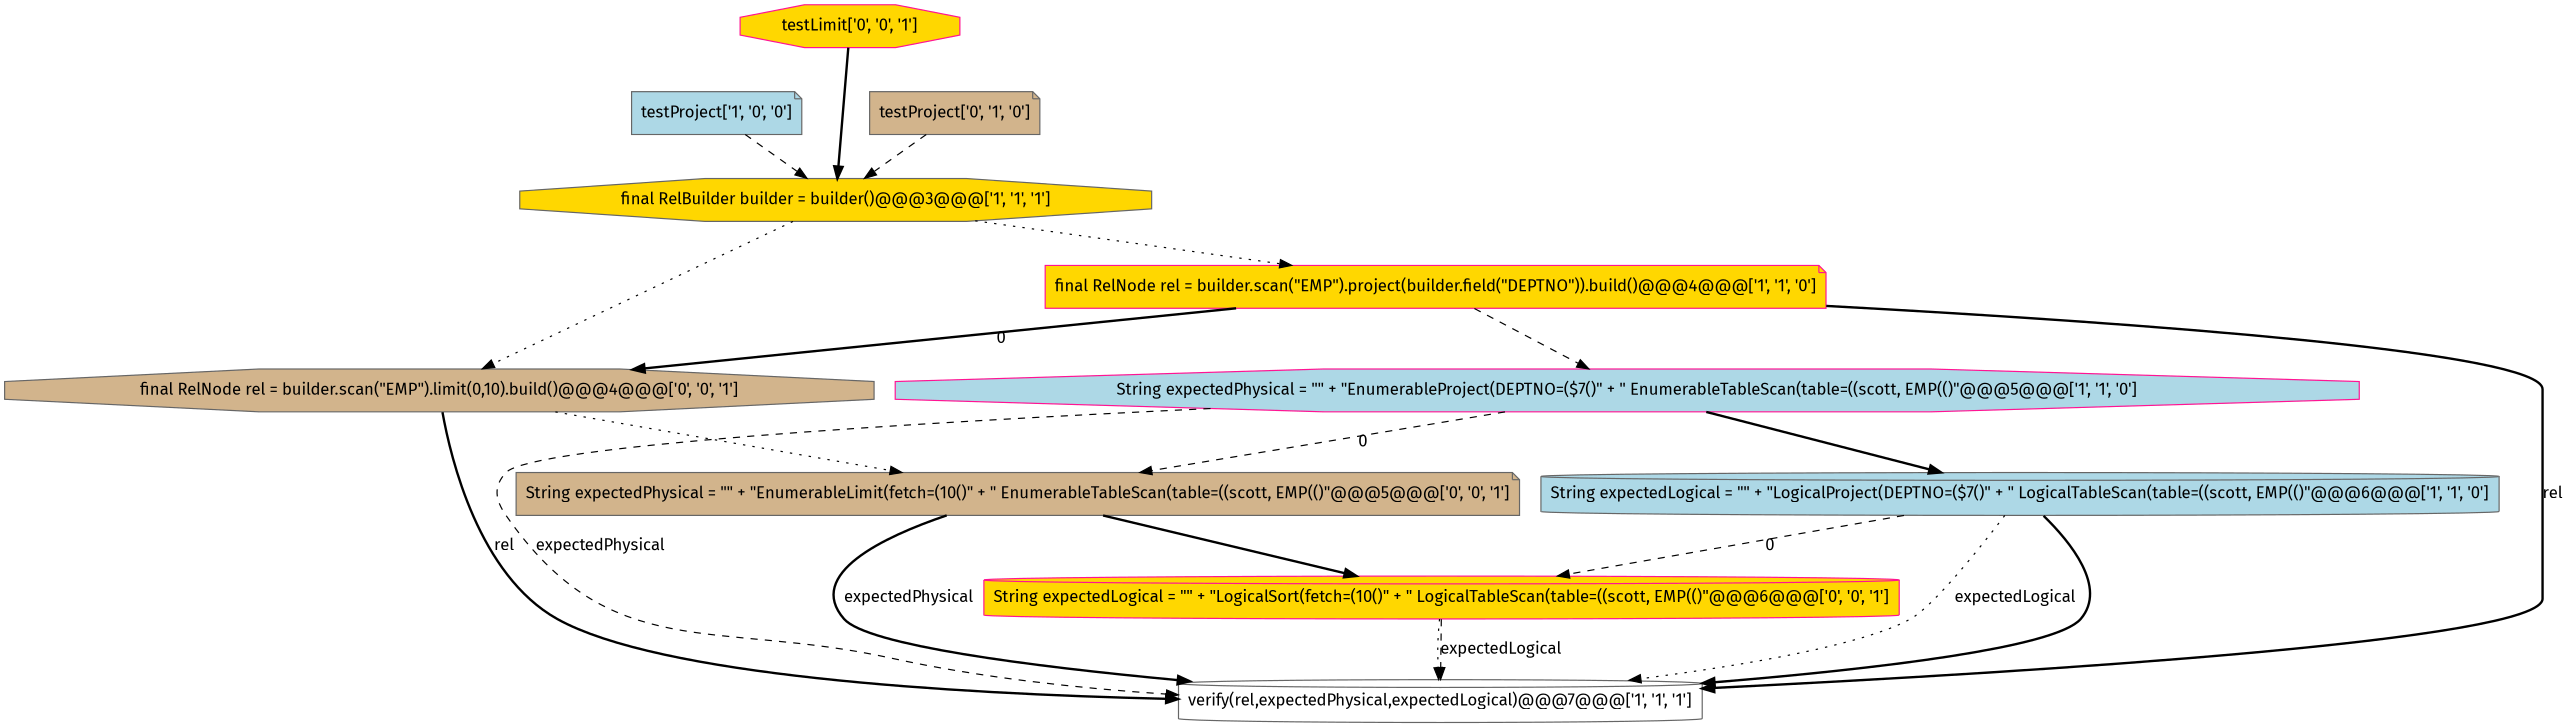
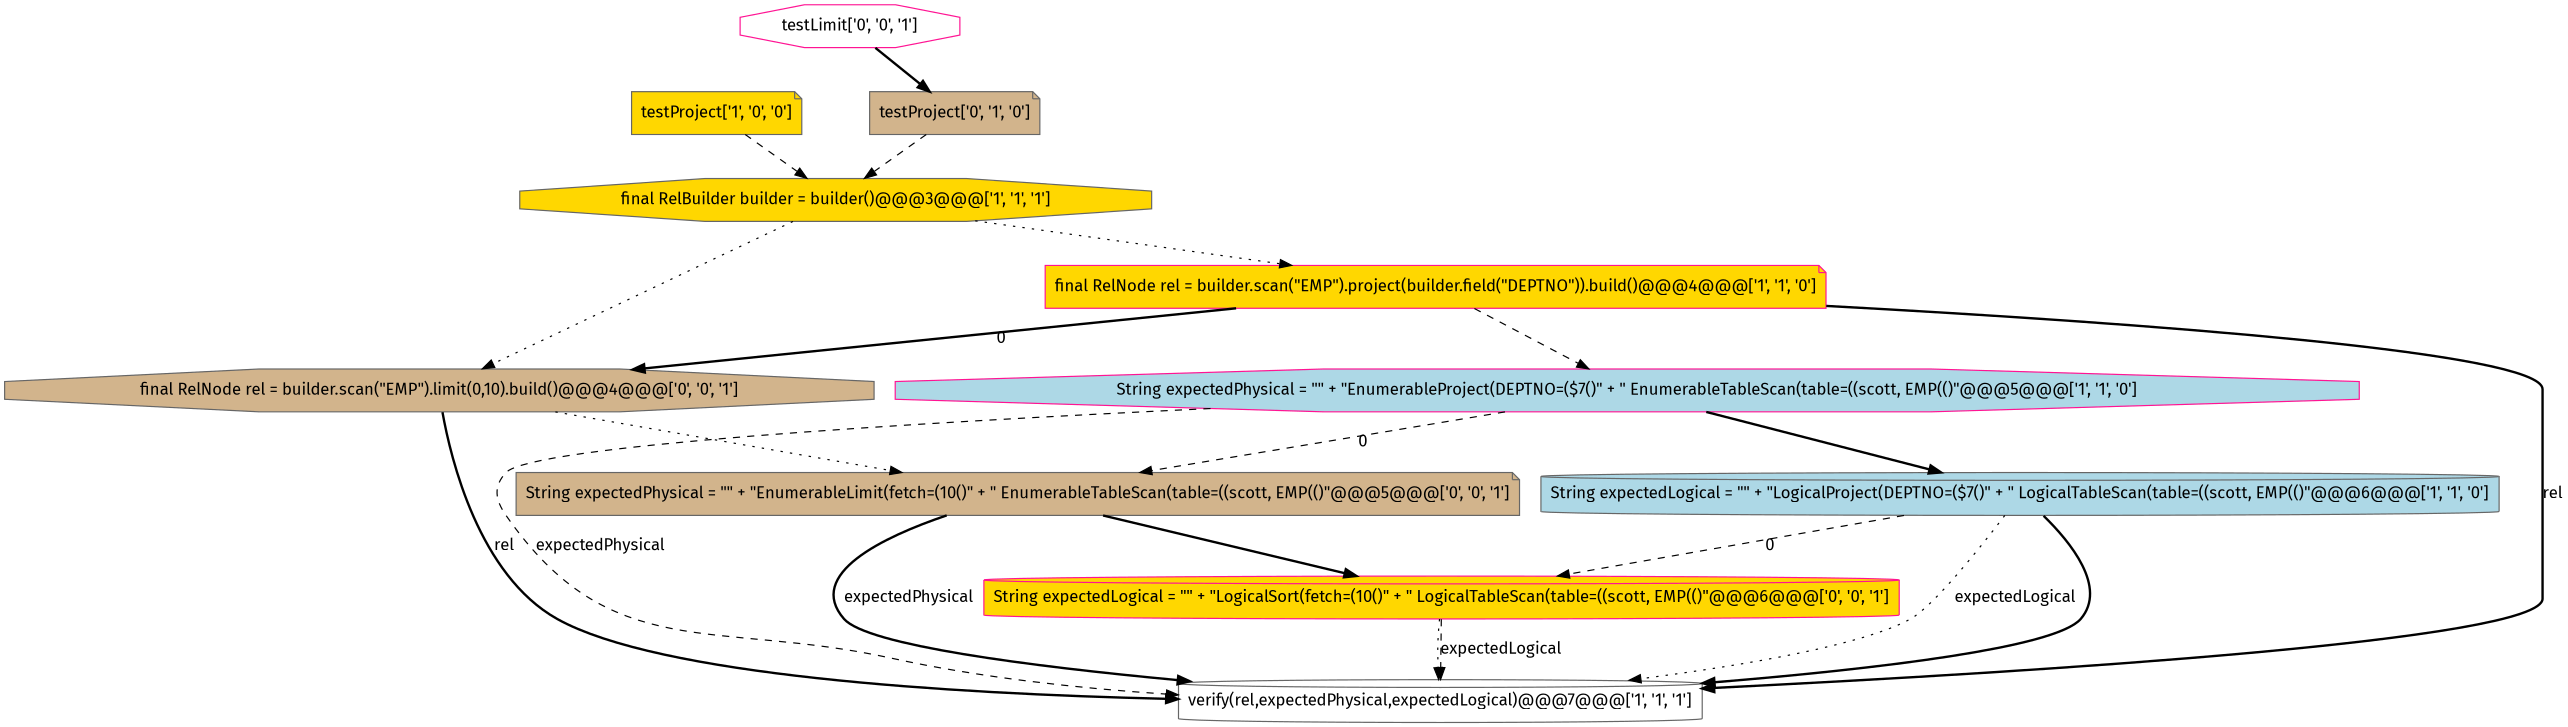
  digraph {
    fontname="Fira Sans"
    node [color=gray40 fillcolor=gold fontname="Fira Sans" shape=octagon style=filled]
    edge [fontname="Fira Sans" style=bold]
    n1 [fillcolor=tan label="final RelNode rel = builder.scan(\"EMP\").limit(0,10).build()@@@4@@@['0', '0', '1']"]
    n2 [fillcolor=tan label="String expectedPhysical = \"\" + \"EnumerableLimit(fetch=(10()\" + \" EnumerableTableScan(table=((scott, EMP(()\"@@@5@@@['0', '0', '1']" shape=note]
    n3 [fillcolor=white label="verify(rel,expectedPhysical,expectedLogical)@@@7@@@['1', '1', '1']" shape=cylinder]
    n4 [color=deeppink label="String expectedLogical = \"\" + \"LogicalSort(fetch=(10()\" + \" LogicalTableScan(table=((scott, EMP(()\"@@@6@@@['0', '0', '1']" shape=cylinder]
-   n5 [fillcolor=lightblue label="testProject['1', '0', '0']" shape=note]
+   n5 [label="testProject['1', '0', '0']" shape=note]
    n6 [label="final RelBuilder builder = builder()@@@3@@@['1', '1', '1']"]
    n7 [color=deeppink label="final RelNode rel = builder.scan(\"EMP\").project(builder.field(\"DEPTNO\")).build()@@@4@@@['1', '1', '0']" shape=note]
-   n8 [color=deeppink label="testLimit['0', '0', '1']"]
+   n8 [color=deeppink fillcolor=white label="testLimit['0', '0', '1']"]
    n9 [color=deeppink fillcolor=lightblue label="String expectedPhysical = \"\" + \"EnumerableProject(DEPTNO=($7()\" + \" EnumerableTableScan(table=((scott, EMP(()\"@@@5@@@['1', '1', '0']"]
    n10 [fillcolor=tan label="testProject['0', '1', '0']" shape=note]
    n11 [fillcolor=lightblue label="String expectedLogical = \"\" + \"LogicalProject(DEPTNO=($7()\" + \" LogicalTableScan(table=((scott, EMP(()\"@@@6@@@['1', '1', '0']" shape=cylinder]
    n1 -> n2 [style=dotted]
    n1 -> n3 [label=rel]
    n2 -> n3 [label=expectedPhysical]
    n2 -> n4
    n4 -> n3 [label=expectedLogical style=dashed]
    n4 -> n3 [style=dotted]
    n5 -> n6 [style=dashed]
    n6 -> n1 [style=dotted]
    n6 -> n7 [style=dotted]
    n7 -> n1 [label=0]
    n7 -> n3 [label=rel]
    n7 -> n9 [style=dashed]
-   n8 -> n6
+   n8 -> n10
    n9 -> n2 [label=0 style=dashed]
    n9 -> n3 [label=expectedPhysical style=dashed]
    n9 -> n11
    n10 -> n6 [style=dashed]
    n11 -> n3 [label=expectedLogical style=dotted]
    n11 -> n3
    n11 -> n4 [label=0 style=dashed]
  }
